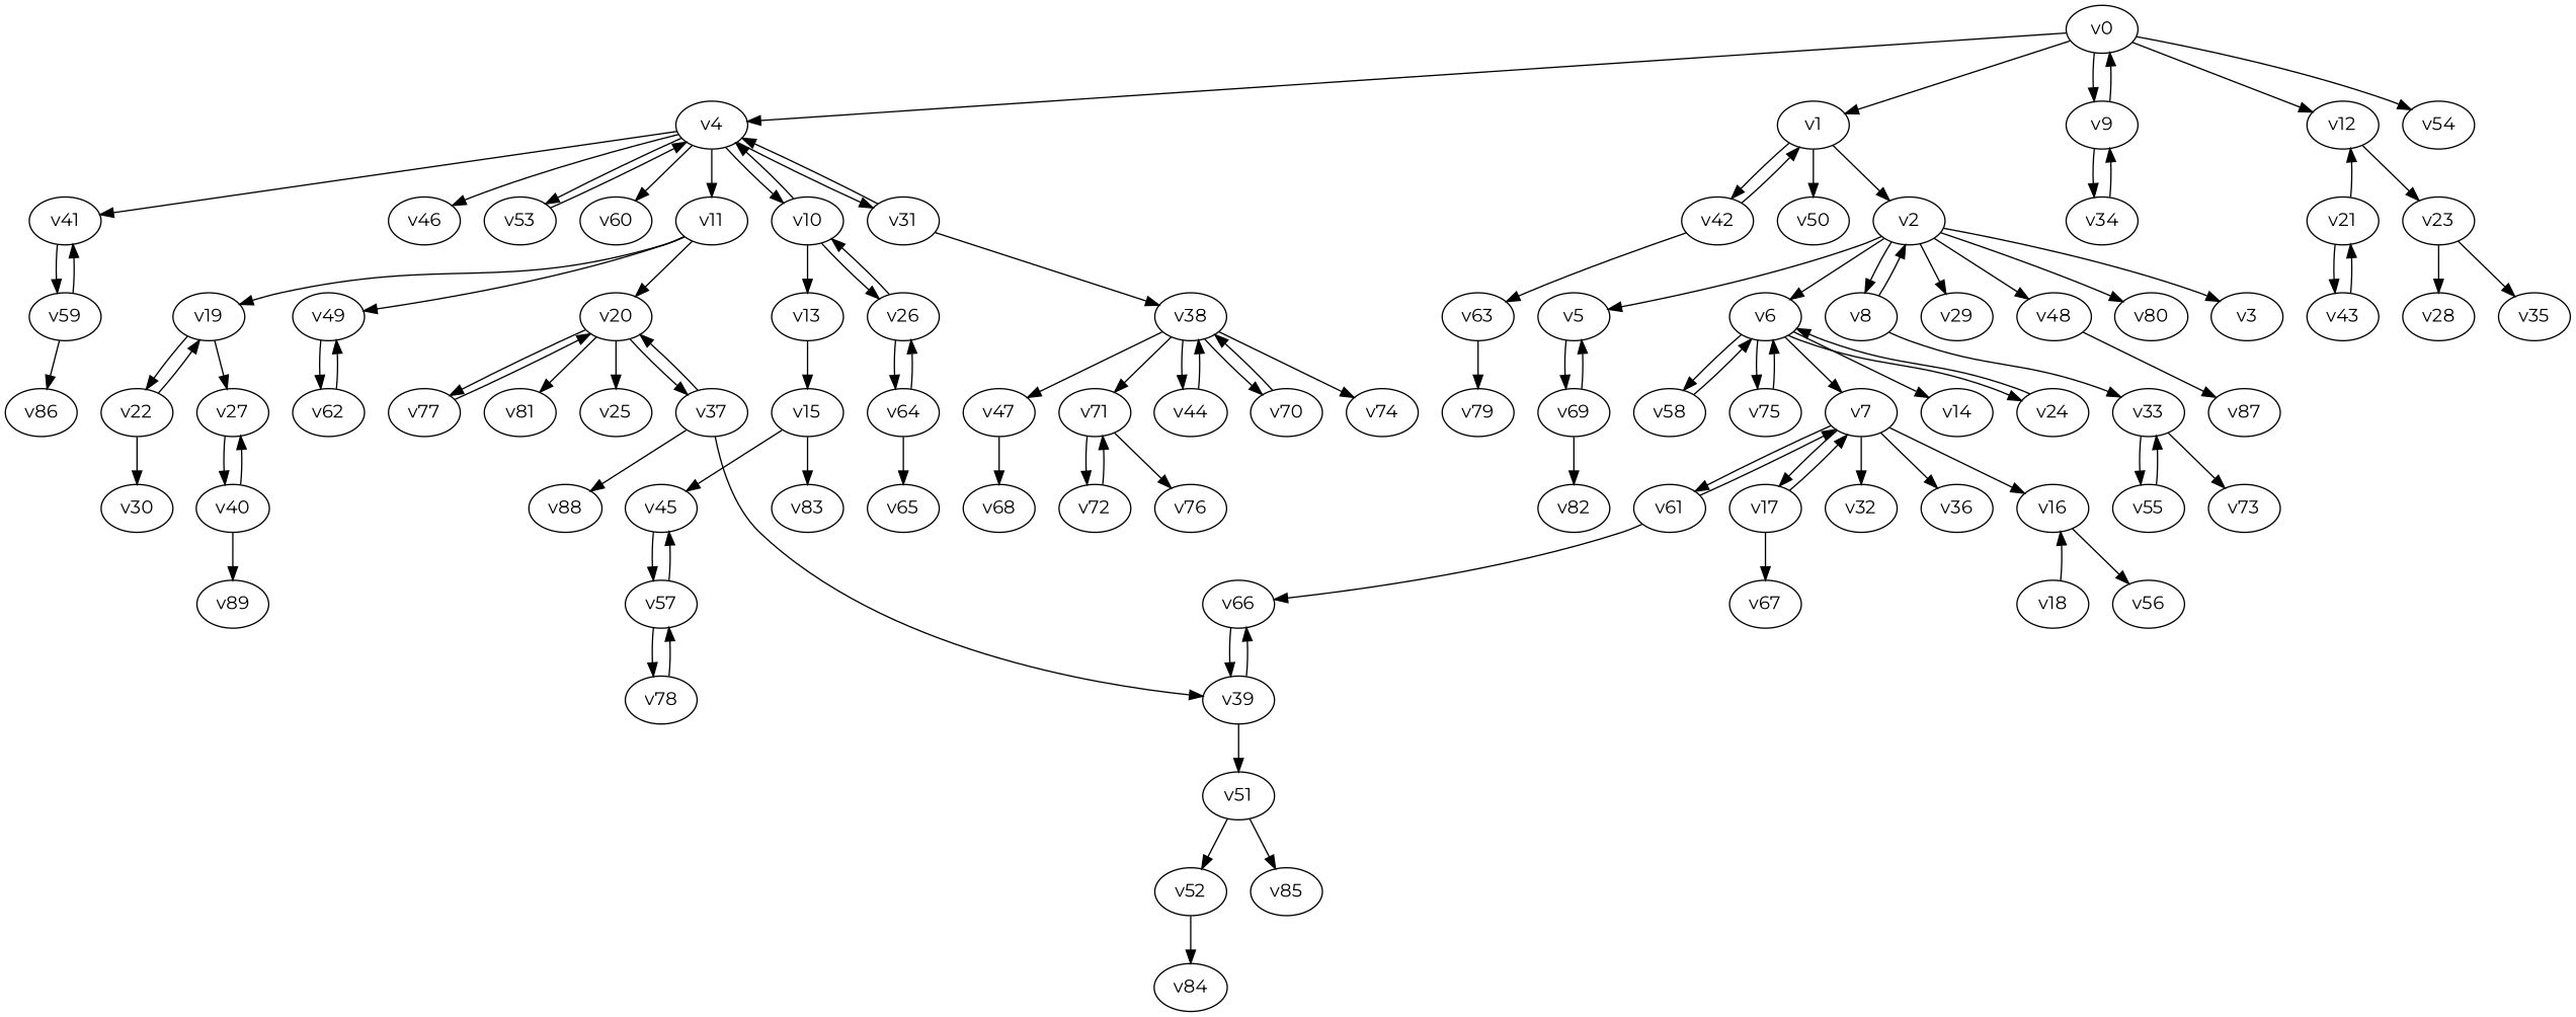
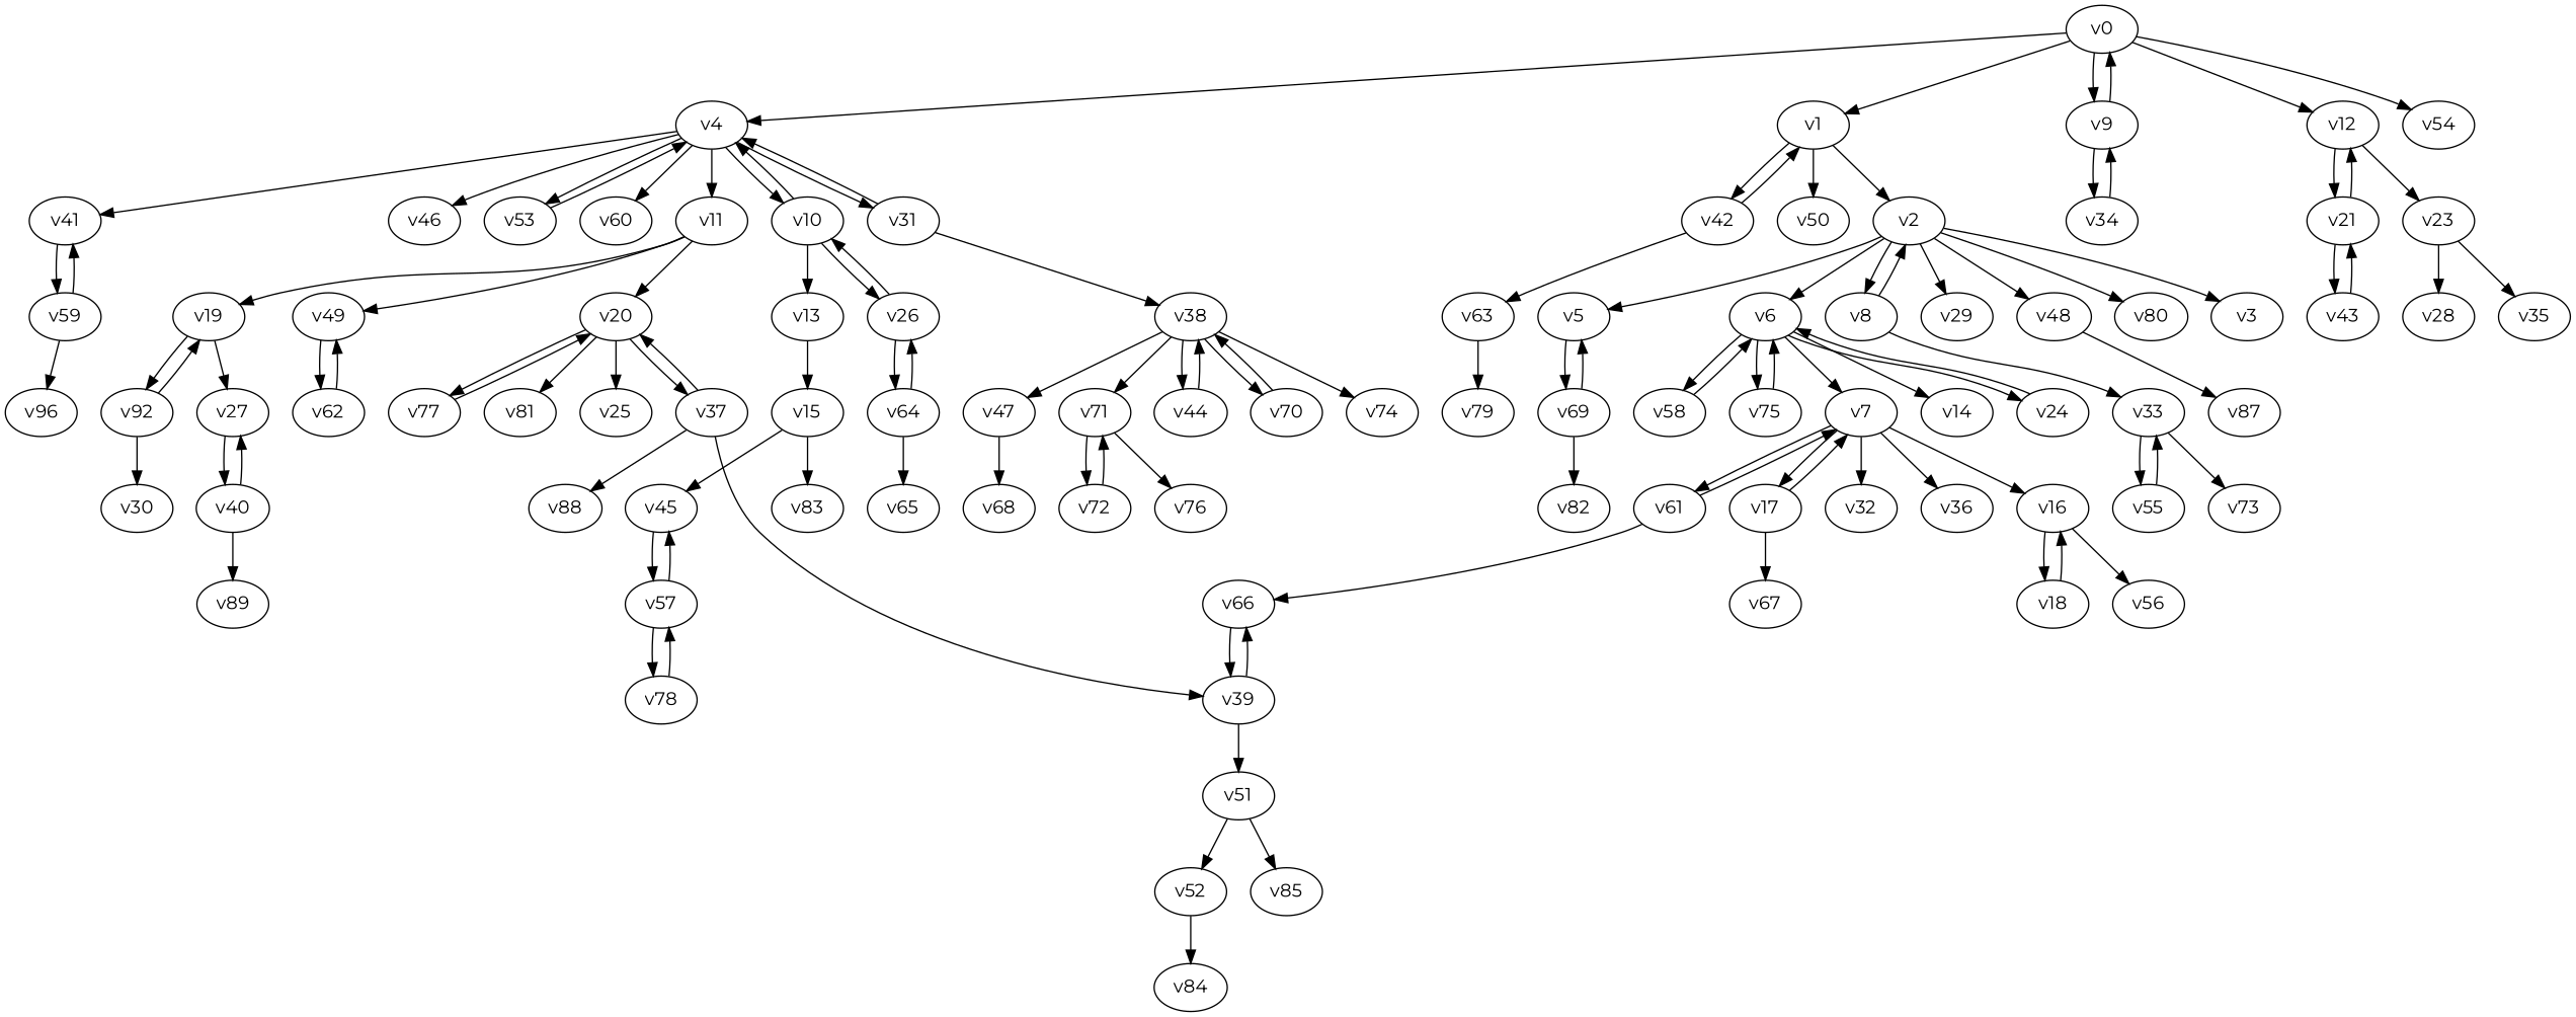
  digraph {
    fontname=Montserrat
    node [fontname=Montserrat player=0 weight=5]
    edge [fontname=Montserrat]
    v0 [weight=10]
    v1 [player=1 weight=0]
    v4 [weight=13]
    v9 [player=1]
    v12 [weight=6]
    v54 [weight=9]
    v2 [weight=9]
    v42 [weight=11]
    v50 [weight=6]
    v10 [weight=13]
    v11 [player=1 weight=14]
    v31 [player=1 weight=-1]
    v41 [player=1]
    v46 [weight=-3]
    v53 [player=1 weight=12]
    v60 [weight=-3]
    v34 [weight=3]
    v21 [player=1 weight=0]
    v23 [player=1 weight=10]
    v3 [player=1 weight=4]
    v5 [player=1 weight=11]
    v6 [weight=7]
    v8 [weight=6]
    v29 [player=1 weight=1]
    v48 [weight=11]
    v80 [weight=2]
    v63 [player=1 weight=15]
    v69 [player=1 weight=8]
    v7 [player=1 weight=0]
    v14 [weight=14]
    v24 [weight=7]
    v58 [weight=9]
    v75 [player=1 weight=6]
    v33 [player=1 weight=11]
    v87 [player=1 weight=7]
    v13 [player=1 weight=11]
    v26 [weight=2]
    v19 [player=1 weight=2]
    v20
    v49 [player=1 weight=10]
    v38 [weight=12]
    v59 [player=1 weight=4]
    v82
    v16 [weight=16]
    v17 [player=1 weight=14]
    v32 [weight=1]
    v36
    v61 [player=1 weight=13]
    v18 [weight=0]
    v56 [weight=10]
    v67 [player=1 weight=11]
    v66 [weight=3]
    v55 [player=1]
    v73 [player=1 weight=11]
    v15 [player=1 weight=14]
    v64 [weight=9]
-   v22 [weight=17]
+   v22 [weight=17 label=v92]
    v27 [player=1 weight=17]
    v25 [player=1 weight=2]
    v37 [player=1 weight=3]
    v77 [player=1 weight=9]
    v81 [player=1 weight=6]
    v62 [weight=4]
    v43 [player=1 weight=16]
    v28
    v35 [player=1 weight=-1]
    v45 [player=1 weight=0]
    v83 [player=1 weight=9]
    v57 [player=1 weight=9]
    v30 [weight=-3]
    v40 [weight=1]
    v39 [player=1 weight=2]
    v88 [weight=17]
    v65 [player=1 weight=13]
    v89 [player=1]
    v44 [weight=13]
    v70 [weight=12]
    v71 [player=1 weight=0]
    v74 [weight=11]
    v47 [player=1 weight=10]
    v51 [player=1]
    v72 [weight=11]
    v76 [weight=0]
    v52 [weight=4]
    v85 [player=1 weight=0]
-   v86 [weight=12]
+   v86 [weight=12 label=v96]
    v79 [player=1 weight=12]
    v68
    v78 [weight=12]
    v84
    v0 -> v1
    v0 -> v4
    v0 -> v9
    v0 -> v12
    v0 -> v54
    v1 -> v2
    v1 -> v42
    v1 -> v50
    v4 -> v10
    v4 -> v11
    v4 -> v31
    v4 -> v41
    v4 -> v46
    v4 -> v53
    v4 -> v60
    v9 -> v0
    v9 -> v34
+   v12 -> v21
    v12 -> v23
    v2 -> v3
    v2 -> v5
    v2 -> v6
    v2 -> v8
    v2 -> v29
    v2 -> v48
    v2 -> v80
    v42 -> v1
    v42 -> v63
    v10 -> v4
    v10 -> v13
    v10 -> v26
    v11 -> v19
    v11 -> v20
    v11 -> v49
    v31 -> v4
    v31 -> v38
    v41 -> v59
    v53 -> v4
    v34 -> v9
    v21 -> v12
    v21 -> v43
    v23 -> v28
    v23 -> v35
    v5 -> v69
    v6 -> v7
    v6 -> v14
    v6 -> v24
    v6 -> v58
    v6 -> v75
    v8 -> v2
    v8 -> v33
    v48 -> v87
    v63 -> v79
    v69 -> v5
    v69 -> v82
    v7 -> v16
    v7 -> v17
    v7 -> v32
    v7 -> v36
    v7 -> v61
    v24 -> v6
    v58 -> v6
    v75 -> v6
    v33 -> v55
    v33 -> v73
    v13 -> v15
    v26 -> v10
    v26 -> v64
    v19 -> v22
    v19 -> v27
    v20 -> v25
    v20 -> v37
    v20 -> v77
    v20 -> v81
    v49 -> v62
    v38 -> v44
    v38 -> v70
    v38 -> v71
    v38 -> v74
    v38 -> v47
    v59 -> v41
    v59 -> v86
+   v16 -> v18
    v16 -> v56
    v17 -> v7
    v17 -> v67
    v61 -> v7
    v61 -> v66
    v18 -> v16
    v66 -> v39
    v55 -> v33
    v15 -> v45
    v15 -> v83
    v64 -> v26
    v64 -> v65
    v22 -> v19
    v22 -> v30
    v27 -> v40
    v37 -> v20
    v37 -> v39
    v37 -> v88
    v77 -> v20
    v62 -> v49
    v43 -> v21
    v45 -> v57
    v57 -> v45
    v57 -> v78
    v40 -> v27
    v40 -> v89
    v39 -> v66
    v39 -> v51
    v44 -> v38
    v70 -> v38
    v71 -> v72
    v71 -> v76
    v47 -> v68
    v51 -> v52
    v51 -> v85
    v72 -> v71
    v52 -> v84
    v78 -> v57
  }
